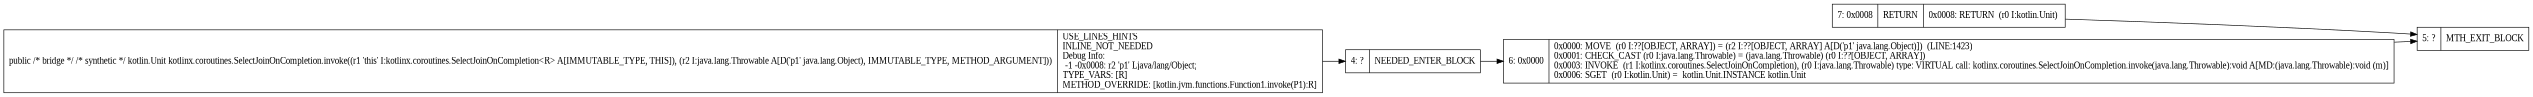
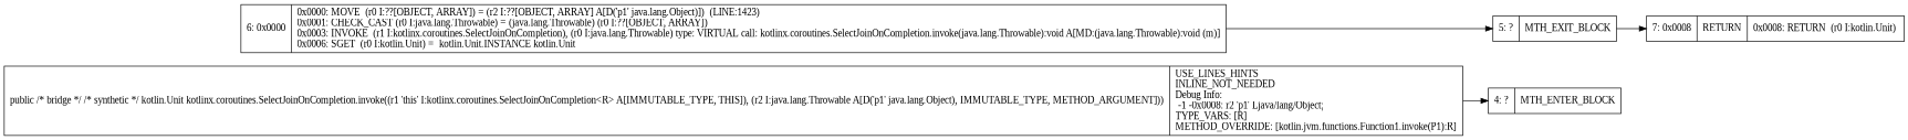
  digraph {
    fontname="Liberation Serif"
    rankdir=LR
    node [fontname="Liberation Serif" shape=record]
    edge [fontname="Liberation Serif"]
-   n1 [label="{4\:\ ?|NEEDED_ENTER_BLOCK\l}"]
+   n1 [label="{4\:\ ?|MTH_ENTER_BLOCK\l}"]
    n2 [label="{6\:\ 0x0000|0x0000: MOVE  (r0 I:??[OBJECT, ARRAY]) = (r2 I:??[OBJECT, ARRAY] A[D('p1' java.lang.Object)])  (LINE:1423)\l0x0001: CHECK_CAST (r0 I:java.lang.Throwable) = (java.lang.Throwable) (r0 I:??[OBJECT, ARRAY]) \l0x0003: INVOKE  (r1 I:kotlinx.coroutines.SelectJoinOnCompletion), (r0 I:java.lang.Throwable) type: VIRTUAL call: kotlinx.coroutines.SelectJoinOnCompletion.invoke(java.lang.Throwable):void A[MD:(java.lang.Throwable):void (m)]\l0x0006: SGET  (r0 I:kotlin.Unit) =  kotlin.Unit.INSTANCE kotlin.Unit \l}"]
    n3 [label="{5\:\ ?|MTH_EXIT_BLOCK\l}"]
    n4 [label="{7\:\ 0x0008|RETURN\l|0x0008: RETURN  (r0 I:kotlin.Unit) \l}"]
    n5 [label="{public \/* bridge *\/ \/* synthetic *\/ kotlin.Unit kotlinx.coroutines.SelectJoinOnCompletion.invoke((r1 'this' I:kotlinx.coroutines.SelectJoinOnCompletion\<R\> A[IMMUTABLE_TYPE, THIS]), (r2 I:java.lang.Throwable A[D('p1' java.lang.Object), IMMUTABLE_TYPE, METHOD_ARGUMENT]))  | USE_LINES_HINTS\lINLINE_NOT_NEEDED\lDebug Info:\l  \-1 \-0x0008: r2 'p1' Ljava\/lang\/Object;\lTYPE_VARS: [R]\lMETHOD_OVERRIDE: [kotlin.jvm.functions.Function1.invoke(P1):R]\l}"]
-   n1 -> n2
    n2 -> n3
-   n4 -> n3
+   n3 -> n4
    n5 -> n1
  }
